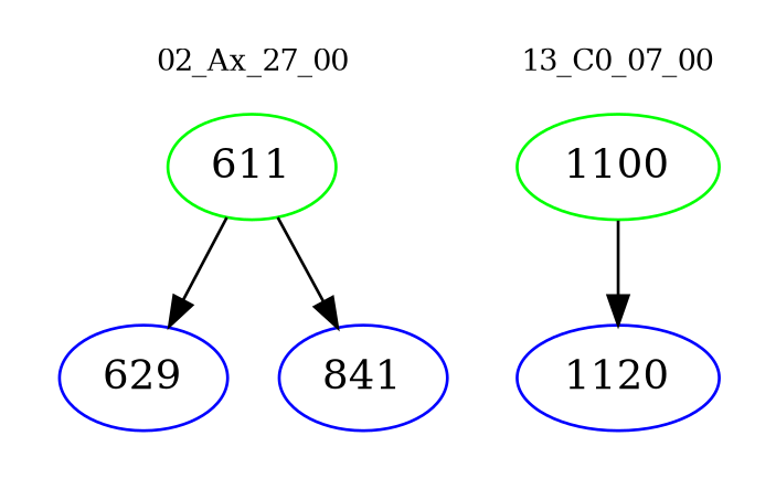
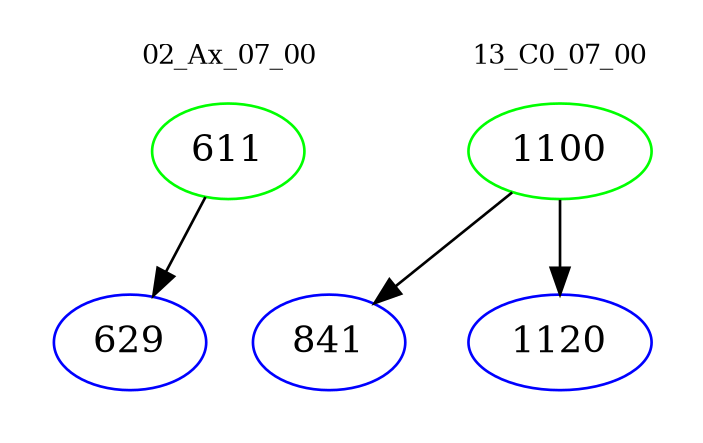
  digraph {
    node [color=blue]
    edge [color=black]
    n1 [color=green label=611]
    n2 [label=629]
    n3 [label=841]
    n4 [color=green label=1100]
    n5 [label=1120]
    subgraph cluster_1 {
      color=white
      fontsize=10
-     label="02_Ax_27_00"
+     label="02_Ax_07_00"
      n1
      n2
      n3
    }
    subgraph cluster_2 {
      color=white
      fontsize=10
      label="13_C0_07_00"
      n4
      n5
    }
    n1 -> n2
-   n1 -> n3
+   n4 -> n3
    n4 -> n5
  }
